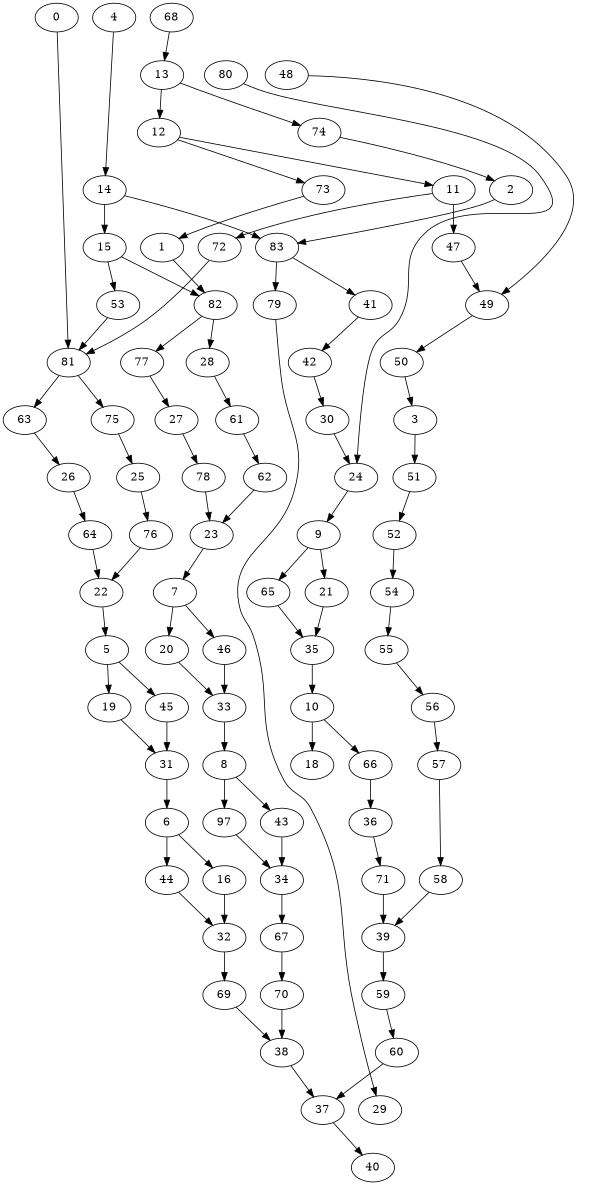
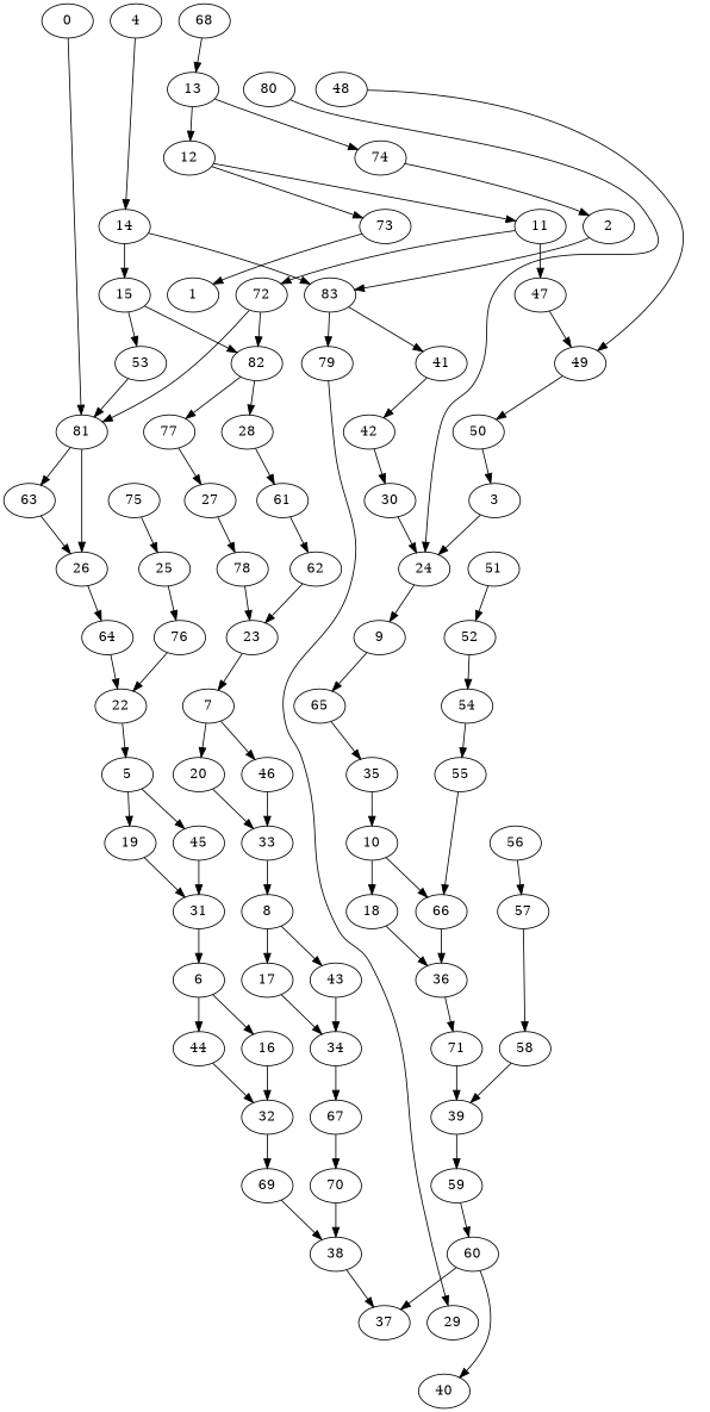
  digraph {
    edge [weight=0]
    0
    81
    63
    75
    1
    82
    28
    77
    2
    83
    41
    79
    3
    51
    52
    4
    14
    15
    5
    19
    45
    31
    6
    16
    44
    32
    7
    20
    46
    33
    8
-   17 [label=97]
+   17
    43
    34
    9
-   21
    65
    35
    10
    18
    66
    36
    11
    47
    72
    49
    12
    73
    13
    74
    53
    69
    67
    71
    22
    23
    24
    25
    76
    26
    64
    27
    78
    61
    62
    80
    30
    38
    70
    39
    37
    40
    59
    60
    42
    48
    50
    54
    55
    56
    57
    58
    68
    29
    0 -> 81
    81 -> 63 [weight=1]
-   81 -> 75 [weight=1]
+   81 -> 26 [weight=1]
    63 -> 26
    75 -> 25
-   1 -> 82
+   72 -> 82
    82 -> 28
    82 -> 77
    28 -> 61
    77 -> 27
    2 -> 83
    83 -> 41
    83 -> 79
    41 -> 42
    79 -> 29
-   3 -> 51
+   3 -> 24
    51 -> 52
    52 -> 54
    4 -> 14
    14 -> 83 [weight=1]
    14 -> 15 [weight=1]
    15 -> 82
    15 -> 53
    5 -> 19
    5 -> 45
    19 -> 31
    45 -> 31
    31 -> 6
    6 -> 16
    6 -> 44
    16 -> 32
    44 -> 32
    32 -> 69 [weight=1]
    7 -> 20
    7 -> 46
    20 -> 33
    46 -> 33
    33 -> 8
    8 -> 17
    8 -> 43
    17 -> 34
    43 -> 34
    34 -> 67 [weight=1]
-   9 -> 21
    9 -> 65
-   21 -> 35
    65 -> 35
    35 -> 10
    10 -> 18 [weight=1]
    10 -> 66
+   18 -> 36
    66 -> 36 [weight=1]
    36 -> 71
    11 -> 47 [weight=1]
    11 -> 72
    47 -> 49
    72 -> 81
    49 -> 50
    12 -> 11
    12 -> 73
    73 -> 1
    13 -> 12
    13 -> 74
    74 -> 2
    53 -> 81
    69 -> 38
    67 -> 70
    71 -> 39
    22 -> 5
    23 -> 7
    24 -> 9
    25 -> 76
    76 -> 22
    26 -> 64
    64 -> 22
    27 -> 78
    78 -> 23
    61 -> 62
    62 -> 23
    80 -> 24
    30 -> 24
    38 -> 37
    70 -> 38 [weight=1]
    39 -> 59 [weight=1]
-   37 -> 40
+   60 -> 40
    59 -> 60
    60 -> 37
    42 -> 30
    48 -> 49
    50 -> 3
    54 -> 55
-   55 -> 56
+   55 -> 66
    56 -> 57
    57 -> 58
    58 -> 39
    68 -> 13
  }
